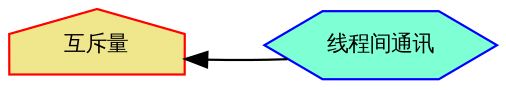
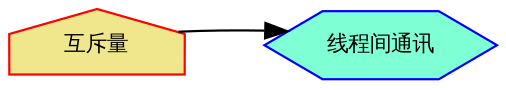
  digraph {
    rankdir=LR
    node [fontname="FreeSans.ttf" fontsize=10 style=filled]
    n1 [color=red fillcolor=khaki fontcolor=black height=0.2 label="互斥量" shape=house width=0.4]
    n2 [color=blue fillcolor=aquamarine height=0.2 label="线程间通讯" shape=hexagon width=0.4]
-   n1 -> n2 [dir=back fontname="FreeSans.ttf" fontsize=10 labelfontname="FreeSans.ttf" labelfontsize=10 shape=plaintext style=solid]
+   n2 -> n1 [dir=back fontname="FreeSans.ttf" fontsize=10 labelfontname="FreeSans.ttf" labelfontsize=10 shape=plaintext style=solid]
  }
